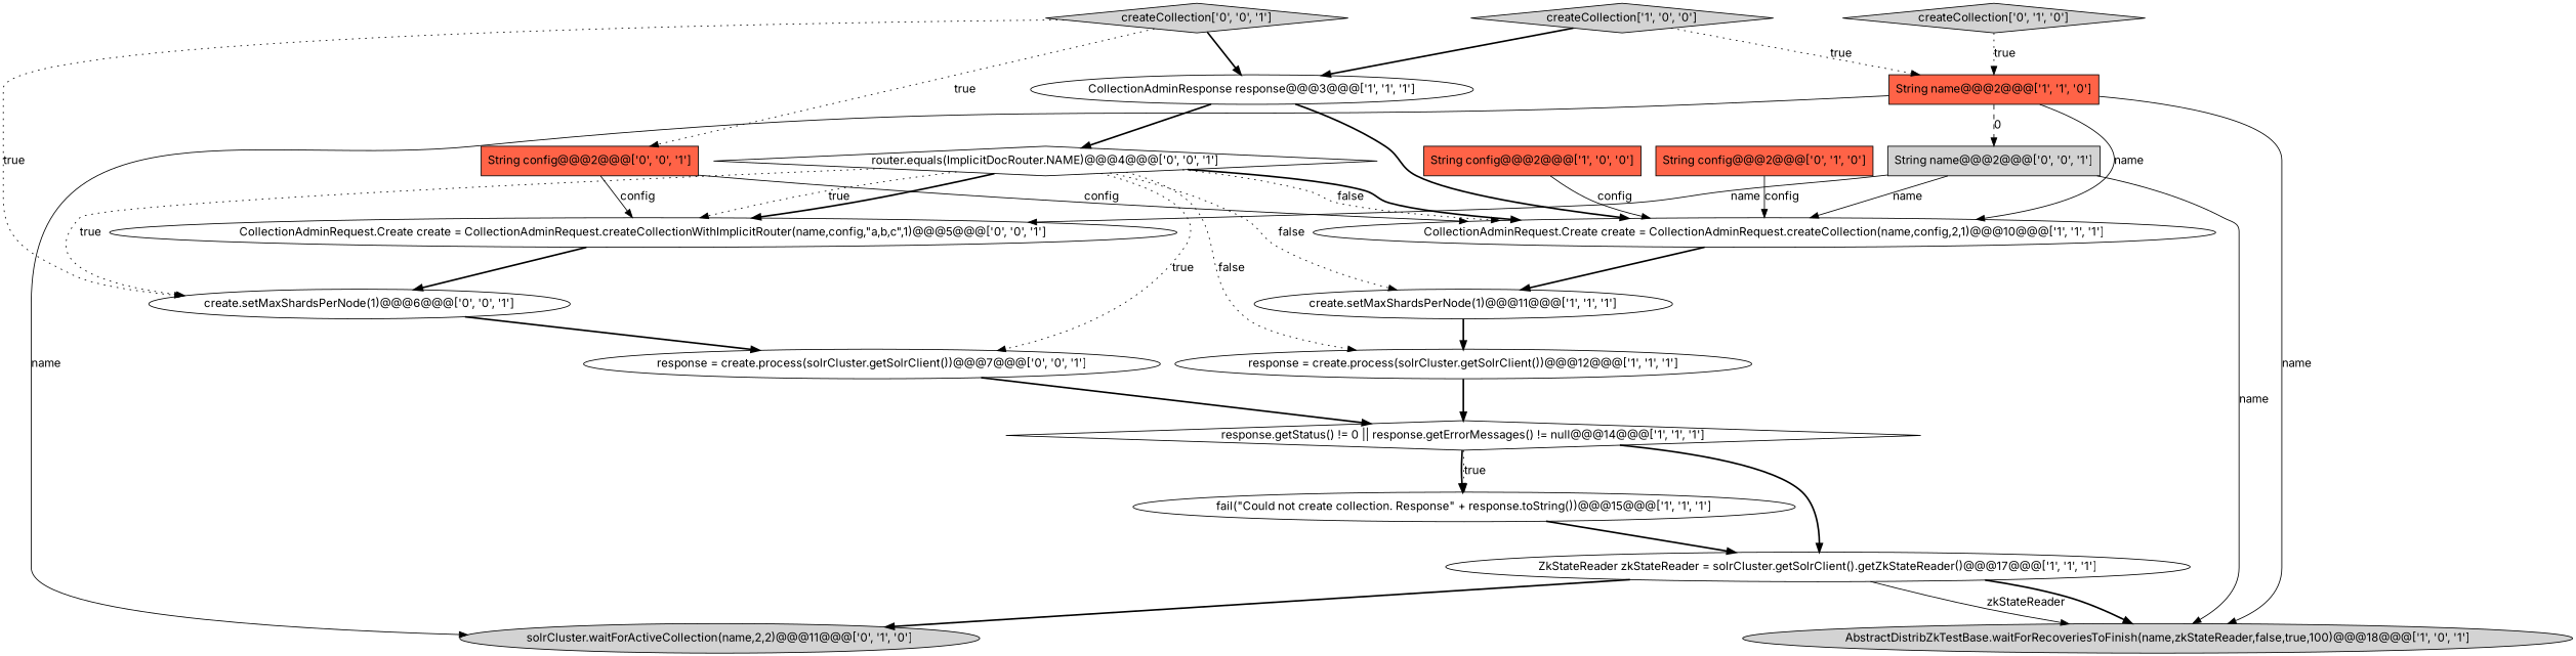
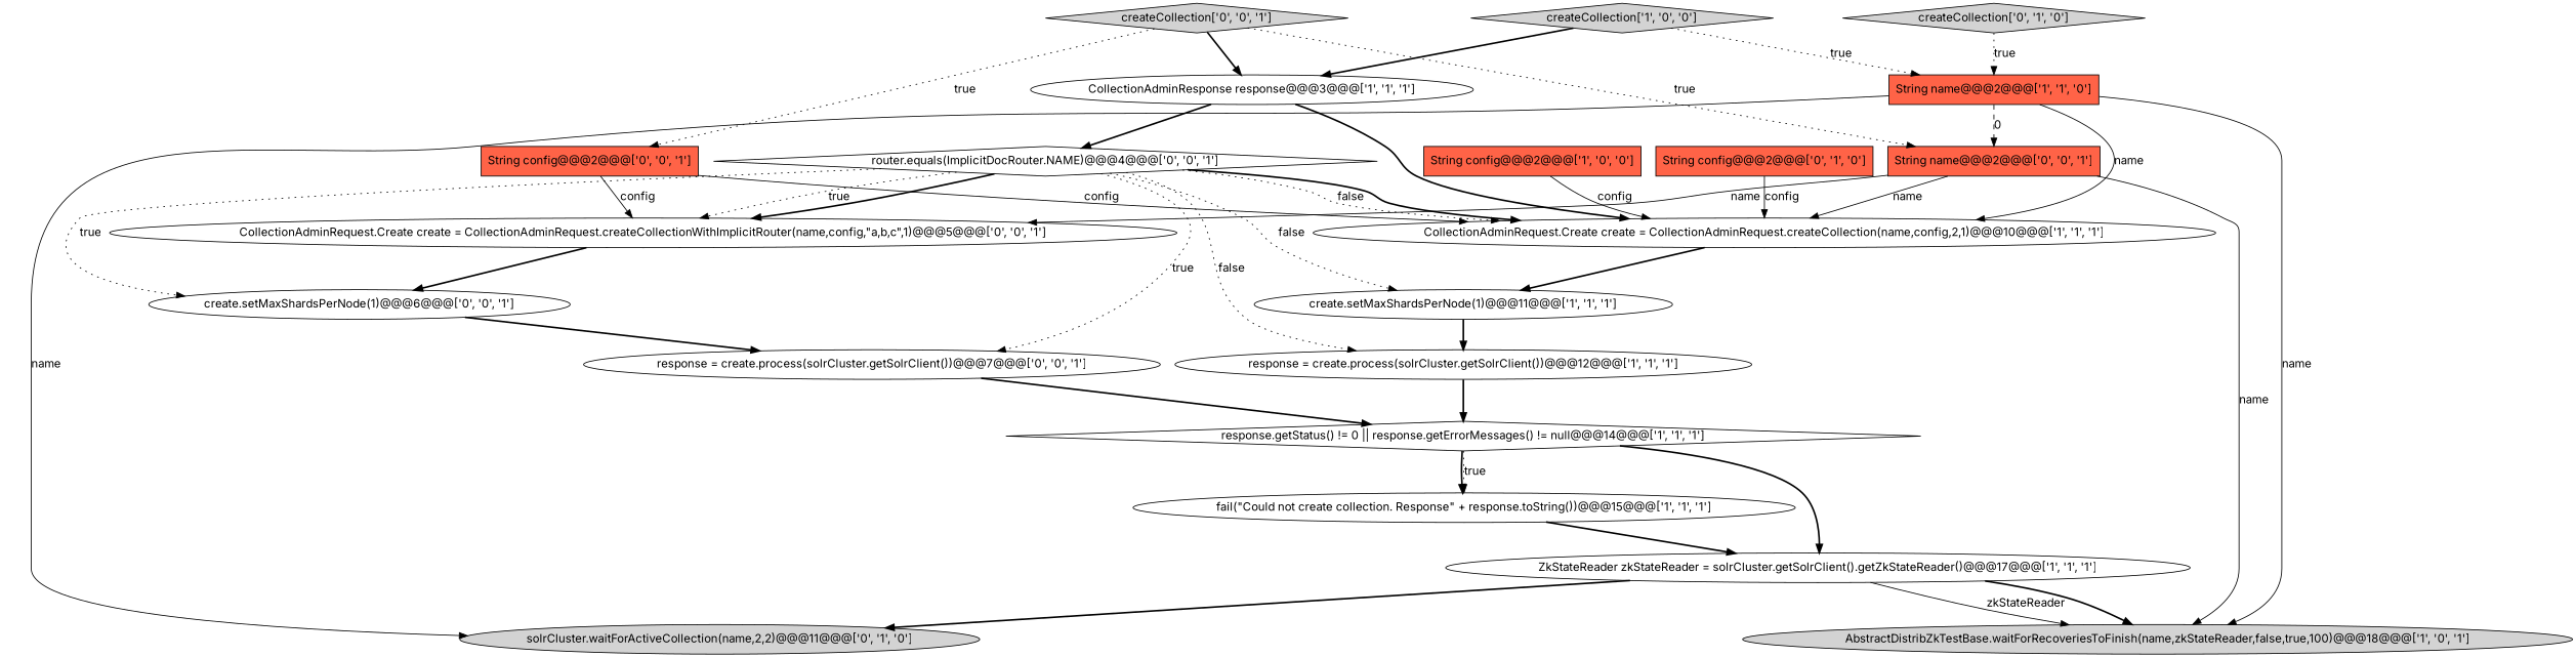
  digraph {
    fontname=Inter
    node [fillcolor=white fontname=Inter shape=ellipse style=filled]
    edge [fontname=Inter style=bold]
    n1 [label="create.setMaxShardsPerNode(1)@@@11@@@['1', '1', '1']"]
    n2 [label="response = create.process(solrCluster.getSolrClient())@@@12@@@['1', '1', '1']"]
    n3 [label="response.getStatus() != 0 || response.getErrorMessages() != null@@@14@@@['1', '1', '1']" shape=diamond]
    n4 [label="router.equals(ImplicitDocRouter.NAME)@@@4@@@['0', '0', '1']" shape=diamond]
    n5 [label="response = create.process(solrCluster.getSolrClient())@@@7@@@['0', '0', '1']"]
    n6 [label="create.setMaxShardsPerNode(1)@@@6@@@['0', '0', '1']"]
    n7 [label="CollectionAdminRequest.Create create = CollectionAdminRequest.createCollection(name,config,2,1)@@@10@@@['1', '1', '1']"]
    n8 [label="CollectionAdminRequest.Create create = CollectionAdminRequest.createCollectionWithImplicitRouter(name,config,\"a,b,c\",1)@@@5@@@['0', '0', '1']"]
    n9 [label="ZkStateReader zkStateReader = solrCluster.getSolrClient().getZkStateReader()@@@17@@@['1', '1', '1']"]
    n10 [fillcolor=lightgray label="solrCluster.waitForActiveCollection(name,2,2)@@@11@@@['0', '1', '0']"]
    n11 [fillcolor=lightgray label="AbstractDistribZkTestBase.waitForRecoveriesToFinish(name,zkStateReader,false,true,100)@@@18@@@['1', '0', '1']"]
    n12 [fillcolor=tomato label="String config@@@2@@@['0', '1', '0']" shape=box]
-   n13 [fillcolor=lightgray label="String name@@@2@@@['0', '0', '1']" shape=box]
+   n13 [fillcolor=tomato label="String name@@@2@@@['0', '0', '1']" shape=box]
    n14 [label="fail(\"Could not create collection. Response\" + response.toString())@@@15@@@['1', '1', '1']"]
    n15 [fillcolor=lightgray label="createCollection['0', '0', '1']" shape=diamond]
    n16 [label="CollectionAdminResponse response@@@3@@@['1', '1', '1']"]
    n17 [fillcolor=tomato label="String config@@@2@@@['0', '0', '1']" shape=box]
    n18 [fillcolor=tomato label="String name@@@2@@@['1', '1', '0']" shape=box]
    n19 [fillcolor=lightgray label="createCollection['0', '1', '0']" shape=diamond]
    n20 [fillcolor=tomato label="String config@@@2@@@['1', '0', '0']" shape=box]
    n21 [fillcolor=lightgray label="createCollection['1', '0', '0']" shape=diamond]
    n1 -> n2
    n2 -> n3
    n3 -> n9
    n3 -> n14 [label=true style=dotted]
    n3 -> n14
    n4 -> n1 [label=false style=dotted]
    n4 -> n2 [label=false style=dotted]
    n4 -> n5 [label=true style=dotted]
    n4 -> n6 [label=true style=dotted]
    n4 -> n7 [label=false style=dotted]
    n4 -> n7
    n4 -> n8 [label=true style=dotted]
    n4 -> n8
    n5 -> n3
    n6 -> n5
    n7 -> n1
    n8 -> n6
    n9 -> n10
    n9 -> n11 [label=zkStateReader style=solid]
    n9 -> n11
    n12 -> n7 [label=config style=solid]
    n13 -> n7 [label=name style=solid]
    n13 -> n8 [label=name style=solid]
    n13 -> n11 [label=name style=solid]
    n14 -> n9
-   n15 -> n6 [label=true style=dotted]
+   n15 -> n13 [label=true style=dotted]
    n15 -> n16
    n15 -> n17 [label=true style=dotted]
    n16 -> n4
    n16 -> n7
    n17 -> n7 [label=config style=solid]
    n17 -> n8 [label=config style=solid]
    n18 -> n7 [label=name style=solid]
    n18 -> n10 [label=name style=solid]
    n18 -> n11 [label=name style=solid]
    n18 -> n13 [label=0 style=dashed]
    n19 -> n18 [label=true style=dotted]
    n20 -> n7 [label=config style=solid]
    n21 -> n16
    n21 -> n18 [label=true style=dotted]
  }
